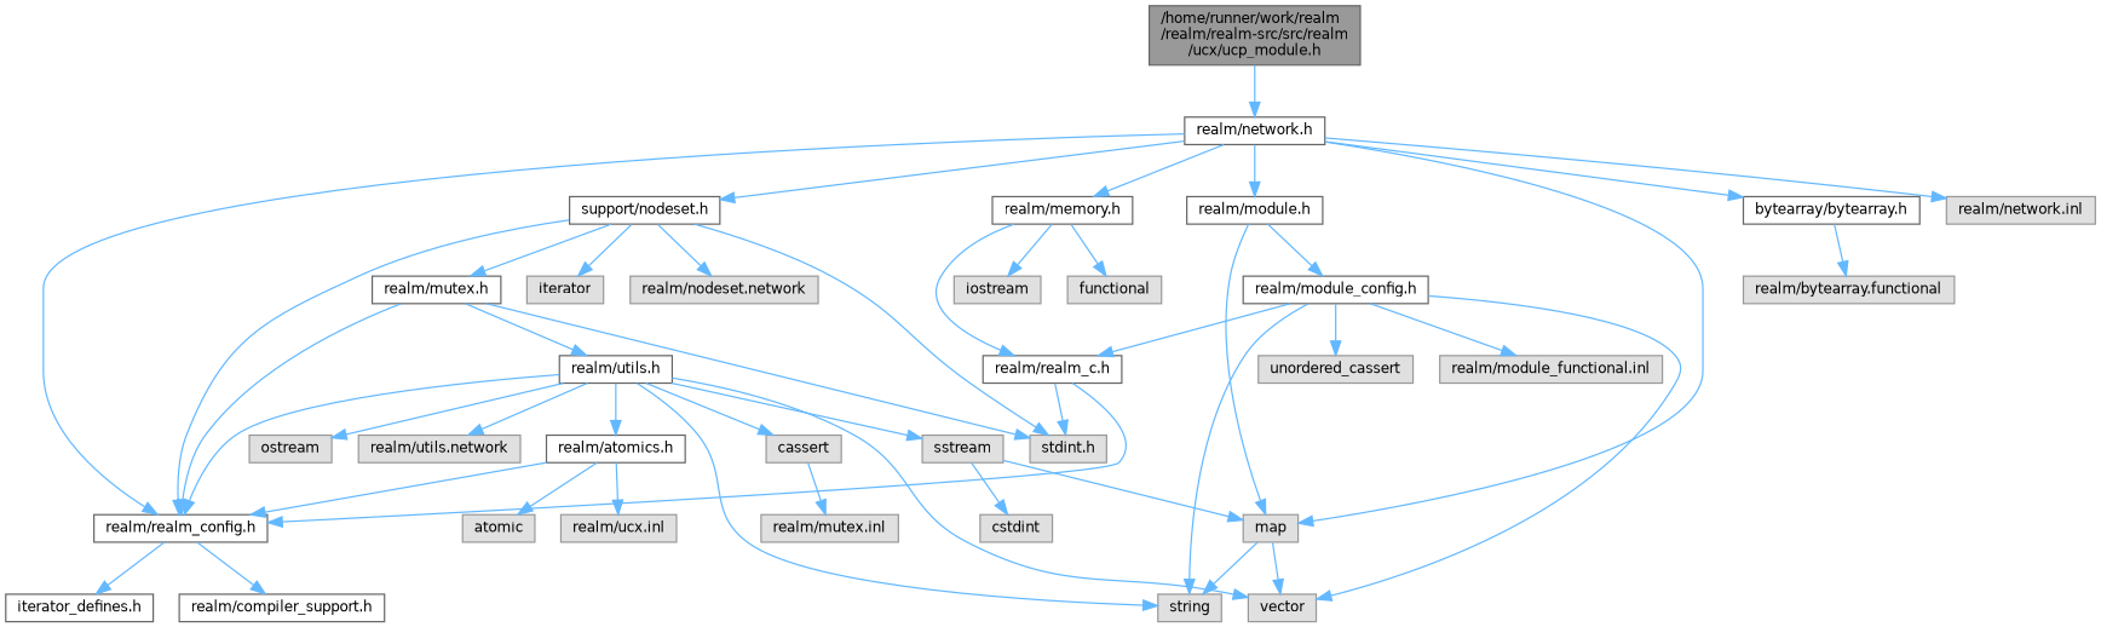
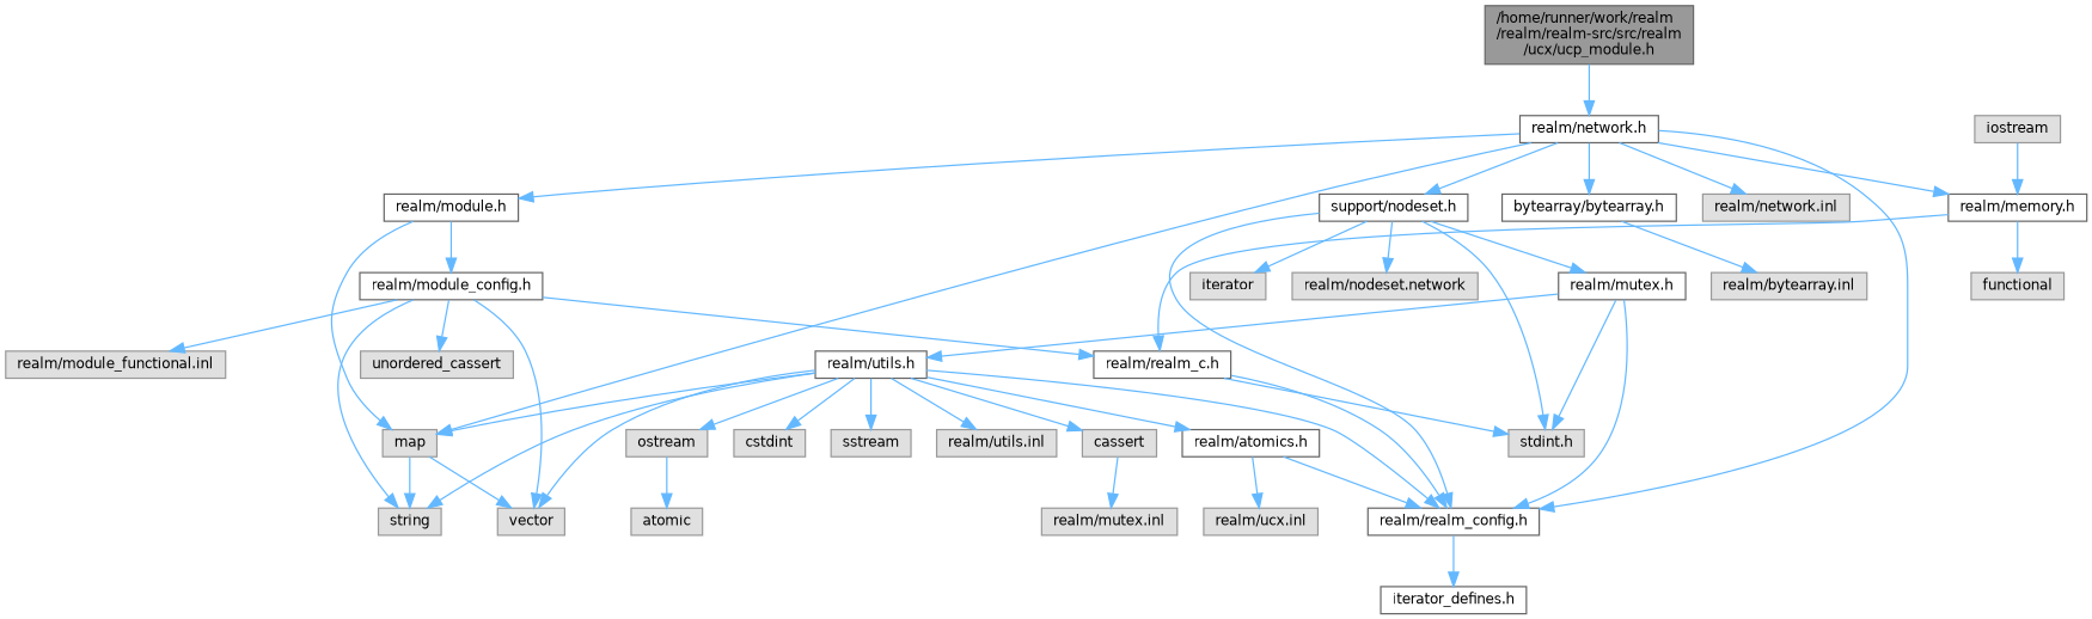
  digraph {
    node [color=grey60 fillcolor="#E0E0E0" fontname=Helvetica fontsize=10 shape=box style=filled]
    edge [color=steelblue1 fontname=Helvetica fontsize=10 labelfontname=Helvetica labelfontsize=10 style=solid]
    n1 [color=gray40 fillcolor=grey60 fontcolor=black height=0.2 label="/home/runner/work/realm\l/realm/realm-src/src/realm\l/ucx/ucp_module.h" width=0.4]
    n2 [color=grey40 fillcolor=white height=0.2 label="realm/network.h" width=0.4]
    n3 [color=grey40 fillcolor=white height=0.2 label="realm/realm_config.h" width=0.4]
    n4 [color=grey40 fillcolor=white height=0.2 label="realm/module.h" width=0.4]
    n5 [height=0.2 label=map width=0.4]
    n6 [color=grey40 fillcolor=white height=0.2 label="support/nodeset.h" width=0.4]
    n7 [color=grey40 fillcolor=white height=0.2 label="realm/memory.h" width=0.4]
    n8 [color=grey40 fillcolor=white height=0.2 label="bytearray/bytearray.h" width=0.4]
    n9 [height=0.2 label="realm/network.inl" width=0.4]
    n10 [color=grey40 fillcolor=white height=0.2 label="iterator_defines.h" width=0.4]
-   n11 [color=grey40 fillcolor=white height=0.2 label="realm/compiler_support.h" width=0.4]
    n12 [color=grey40 fillcolor=white height=0.2 label="realm/module_config.h" width=0.4]
    n13 [height=0.2 label=string width=0.4]
    n14 [height=0.2 label=vector width=0.4]
    n15 [height=0.2 label="stdint.h" width=0.4]
    n16 [color=grey40 fillcolor=white height=0.2 label="realm/mutex.h" width=0.4]
    n17 [height=0.2 label=iterator width=0.4]
    n18 [height=0.2 label="realm/nodeset.network" width=0.4]
    n19 [color=grey40 fillcolor=white height=0.2 label="realm/realm_c.h" width=0.4]
    n20 [height=0.2 label=iostream width=0.4]
    n21 [height=0.2 label=functional width=0.4]
-   n22 [height=0.2 label="realm/bytearray.functional" width=0.4]
+   n22 [height=0.2 label="realm/bytearray.inl" width=0.4]
    n23 [height=0.2 label=unordered_cassert width=0.4]
    n24 [height=0.2 label="realm/module_functional.inl" width=0.4]
    n25 [color=grey40 fillcolor=white height=0.2 label="realm/utils.h" width=0.4]
    n26 [color=grey40 fillcolor=white height=0.2 label="realm/atomics.h" width=0.4]
    n27 [height=0.2 label=ostream width=0.4]
    n28 [height=0.2 label=cassert width=0.4]
    n29 [height=0.2 label=cstdint width=0.4]
    n30 [height=0.2 label=sstream width=0.4]
-   n31 [height=0.2 label="realm/utils.network" width=0.4]
+   n31 [height=0.2 label="realm/utils.inl" width=0.4]
    n32 [height=0.2 label=atomic width=0.4]
    n33 [height=0.2 label="realm/ucx.inl" width=0.4]
    n34 [height=0.2 label="realm/mutex.inl" width=0.4]
    n1 -> n2
    n2 -> n3
    n2 -> n4
    n2 -> n5
    n2 -> n6
    n2 -> n7
    n2 -> n8
    n2 -> n9
    n3 -> n10
-   n3 -> n11
    n4 -> n5
    n4 -> n12
    n5 -> n13
    n5 -> n14
    n6 -> n3
    n6 -> n15
    n6 -> n16
    n6 -> n17
    n6 -> n18
    n7 -> n19
-   n7 -> n20
+   n20 -> n7
    n7 -> n21
    n8 -> n22
    n12 -> n13
    n12 -> n14
    n12 -> n19
    n12 -> n23
    n12 -> n24
    n16 -> n3
    n16 -> n15
    n16 -> n25
    n19 -> n3
    n19 -> n15
    n25 -> n3
-   n30 -> n5
+   n25 -> n5
    n25 -> n13
    n25 -> n14
    n25 -> n26
    n25 -> n27
    n25 -> n28
-   n30 -> n29
+   n25 -> n29
    n25 -> n30
    n25 -> n31
    n26 -> n3
-   n26 -> n32
+   n27 -> n32
    n26 -> n33
    n28 -> n34
  }
